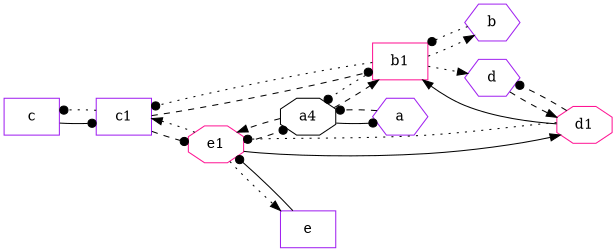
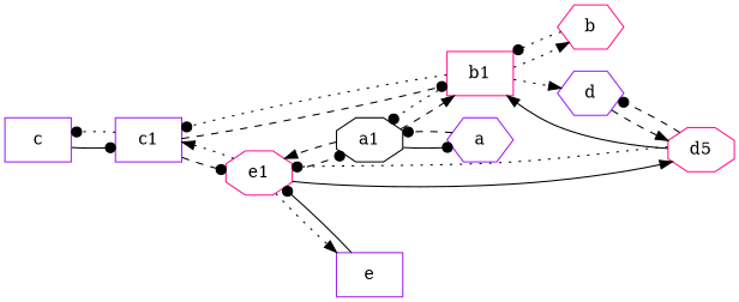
  digraph {
    rankdir=LR
    node [color=purple shape=box]
    edge [arrowhead=dot style=dotted]
    c
    c1
    b1 [color=deeppink]
    e1 [color=deeppink shape=octagon]
-   b [shape=hexagon]
-   a1 [color=black shape=octagon label=a4]
+   b [color=deeppink shape=hexagon]
+   a1 [color=black shape=octagon]
    d [shape=hexagon]
-   d1 [color=deeppink shape=octagon]
+   d1 [color=deeppink shape=octagon label=d5]
    a [shape=hexagon]
    e
    c -> c1 [style=solid]
    c1 -> c
    c1 -> b1 [style=dashed]
    c1 -> e1 [style=dashed]
    b1 -> c1
    b1 -> b [arrowhead=normal]
    b1 -> a1
    b1 -> d [arrowhead=normal]
    e1 -> c1 [arrowhead=normal]
    e1 -> a1 [style=dashed]
    e1 -> d1 [arrowhead=normal style=solid]
    e1 -> e [arrowhead=normal]
    b -> b1
    a1 -> b1 [arrowhead=normal style=dashed]
    a1 -> e1 [arrowhead=normal style=dashed]
    a1 -> a [style=solid]
    d -> d1 [arrowhead=normal style=dashed]
    d1 -> b1 [arrowhead=normal style=solid]
    d1 -> e1
    d1 -> d [style=dashed]
    a -> a1 [style=dashed]
    e -> e1 [style=solid]
  }
